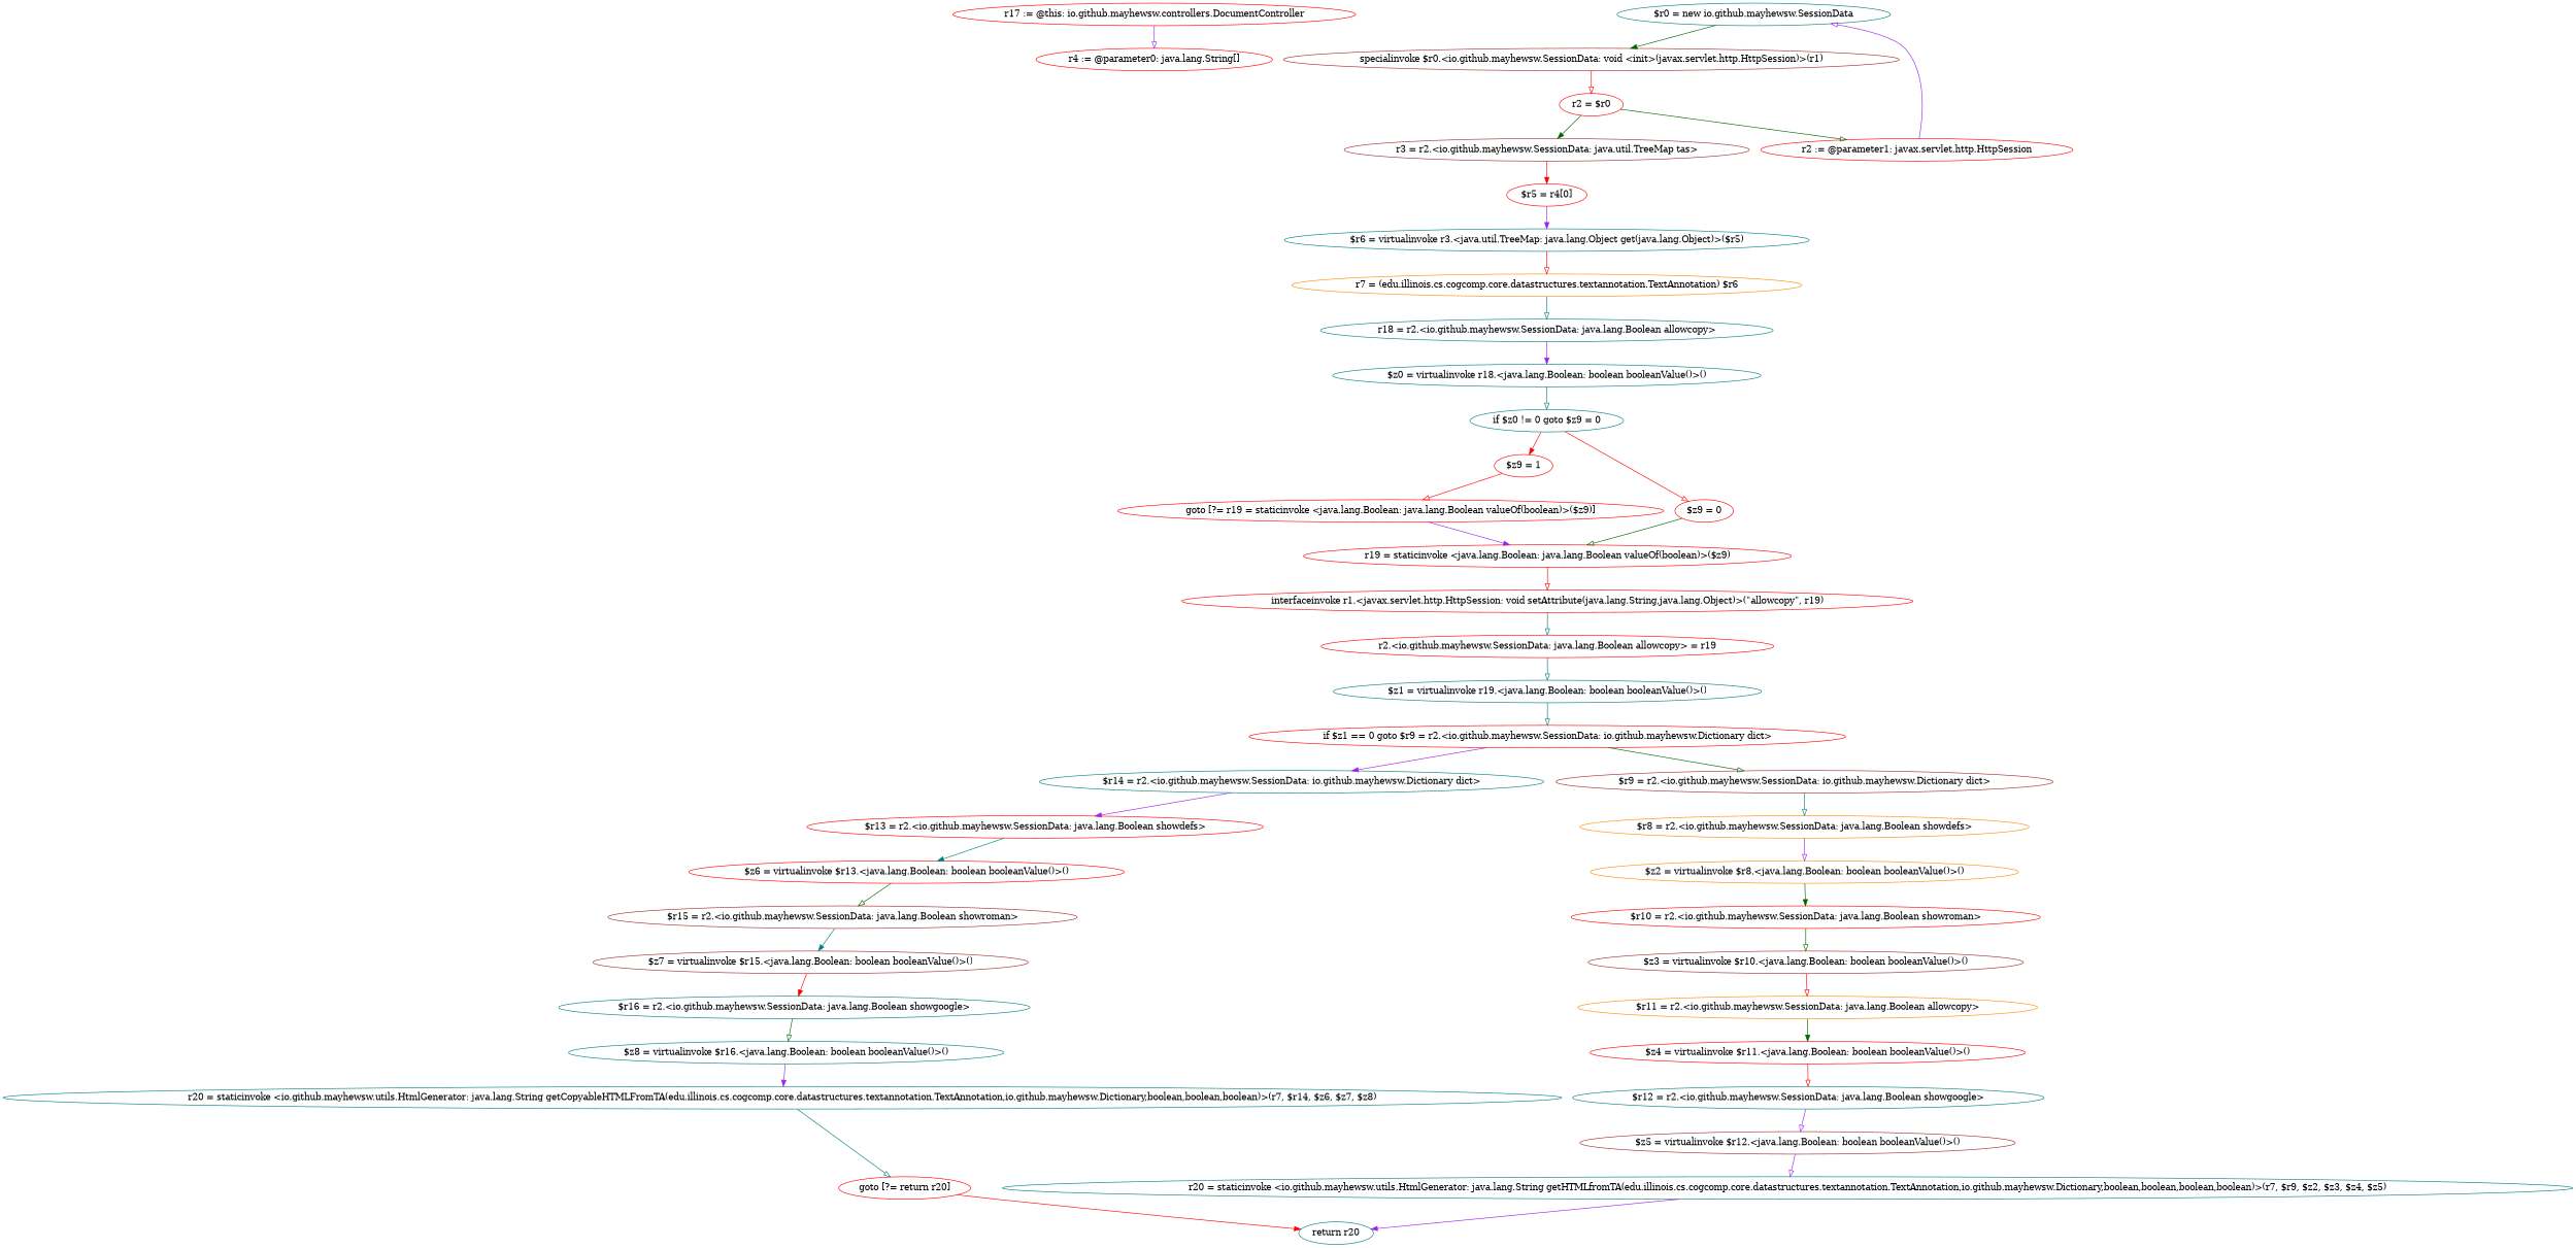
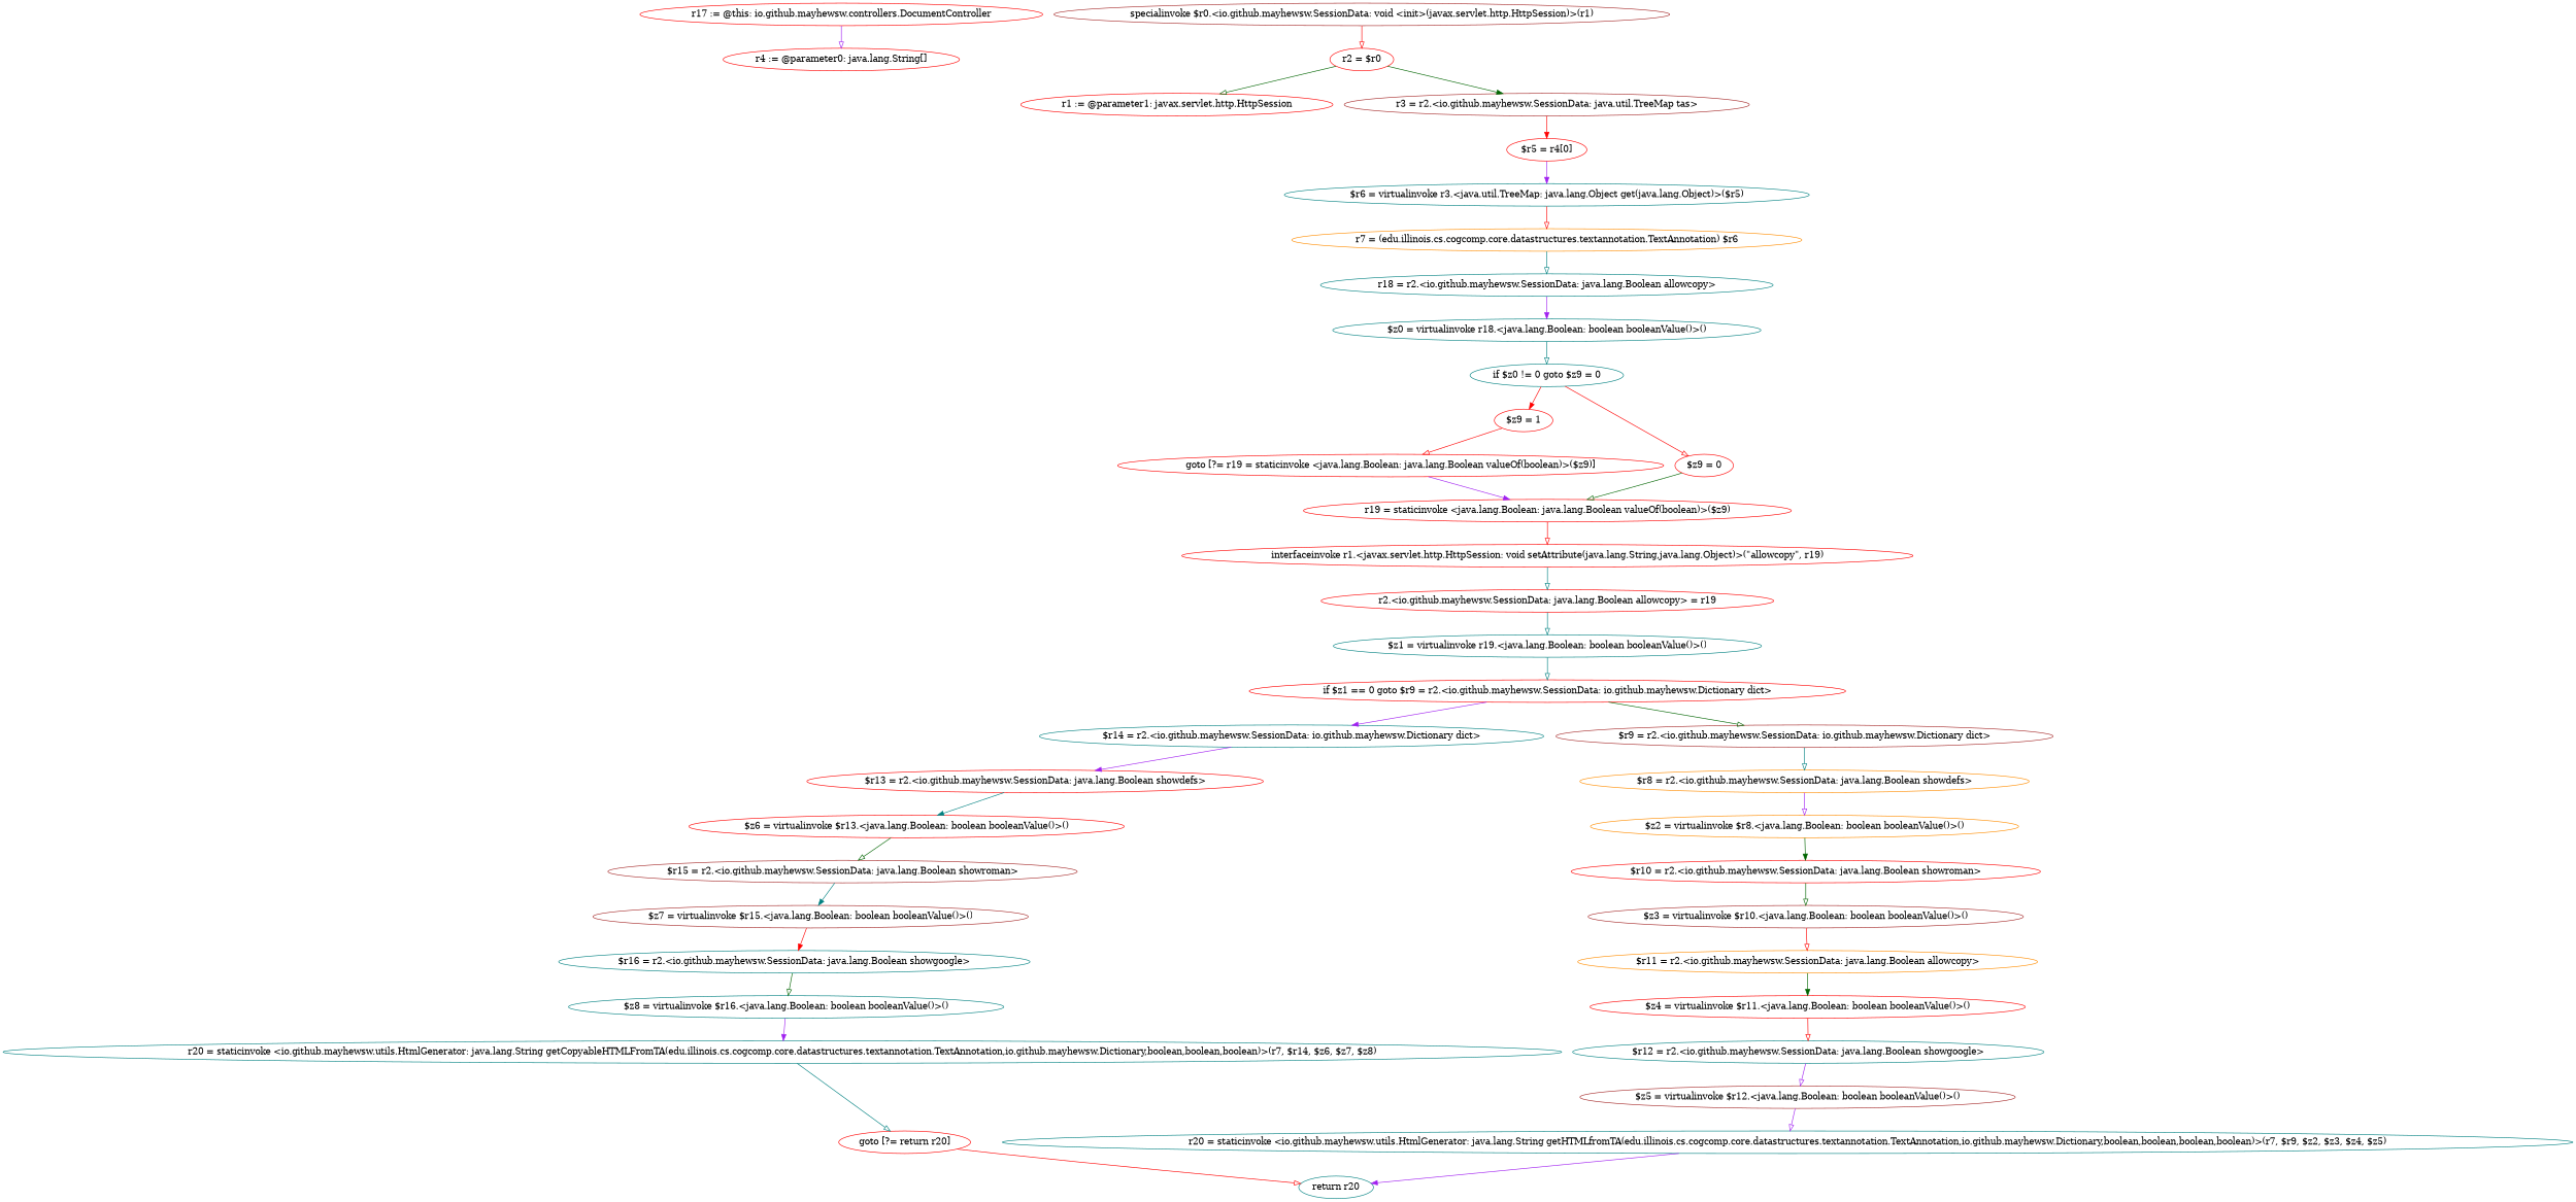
  digraph {
    node [color=red]
    edge [arrowhead=onormal color=purple]
    "r17 := @this: io.github.mayhewsw.controllers.DocumentController"
    "r4 := @parameter0: java.lang.String[]"
-   "$r0 = new io.github.mayhewsw.SessionData" [color=teal]
-   "r1 := @parameter1: javax.servlet.http.HttpSession" [label="r2 := @parameter1: javax.servlet.http.HttpSession"]
+   "r1 := @parameter1: javax.servlet.http.HttpSession"
    "specialinvoke $r0.<io.github.mayhewsw.SessionData: void <init>(javax.servlet.http.HttpSession)>(r1)" [color=brown]
    "r2 = $r0"
    "r3 = r2.<io.github.mayhewsw.SessionData: java.util.TreeMap tas>" [color=brown]
    "$r5 = r4[0]"
    "$r6 = virtualinvoke r3.<java.util.TreeMap: java.lang.Object get(java.lang.Object)>($r5)" [color=teal]
    "r7 = (edu.illinois.cs.cogcomp.core.datastructures.textannotation.TextAnnotation) $r6" [color=darkorange]
    "r18 = r2.<io.github.mayhewsw.SessionData: java.lang.Boolean allowcopy>" [color=teal]
    "$z0 = virtualinvoke r18.<java.lang.Boolean: boolean booleanValue()>()" [color=teal]
    "if $z0 != 0 goto $z9 = 0" [color=teal]
    "$z9 = 1"
    "$z9 = 0"
    "goto [?= r19 = staticinvoke <java.lang.Boolean: java.lang.Boolean valueOf(boolean)>($z9)]"
    "r19 = staticinvoke <java.lang.Boolean: java.lang.Boolean valueOf(boolean)>($z9)"
    "interfaceinvoke r1.<javax.servlet.http.HttpSession: void setAttribute(java.lang.String,java.lang.Object)>(\"allowcopy\", r19)"
    "r2.<io.github.mayhewsw.SessionData: java.lang.Boolean allowcopy> = r19"
    "$z1 = virtualinvoke r19.<java.lang.Boolean: boolean booleanValue()>()" [color=teal]
    "if $z1 == 0 goto $r9 = r2.<io.github.mayhewsw.SessionData: io.github.mayhewsw.Dictionary dict>"
    "$r14 = r2.<io.github.mayhewsw.SessionData: io.github.mayhewsw.Dictionary dict>" [color=teal]
    "$r9 = r2.<io.github.mayhewsw.SessionData: io.github.mayhewsw.Dictionary dict>" [color=brown]
    "$r13 = r2.<io.github.mayhewsw.SessionData: java.lang.Boolean showdefs>"
    "$r8 = r2.<io.github.mayhewsw.SessionData: java.lang.Boolean showdefs>" [color=darkorange]
    "$z6 = virtualinvoke $r13.<java.lang.Boolean: boolean booleanValue()>()"
    "$r15 = r2.<io.github.mayhewsw.SessionData: java.lang.Boolean showroman>" [color=brown]
    "$z7 = virtualinvoke $r15.<java.lang.Boolean: boolean booleanValue()>()" [color=brown]
    "$r16 = r2.<io.github.mayhewsw.SessionData: java.lang.Boolean showgoogle>" [color=teal]
    "$z8 = virtualinvoke $r16.<java.lang.Boolean: boolean booleanValue()>()" [color=teal]
    "r20 = staticinvoke <io.github.mayhewsw.utils.HtmlGenerator: java.lang.String getCopyableHTMLFromTA(edu.illinois.cs.cogcomp.core.datastructures.textannotation.TextAnnotation,io.github.mayhewsw.Dictionary,boolean,boolean,boolean)>(r7, $r14, $z6, $z7, $z8)" [color=teal]
    "goto [?= return r20]"
    "return r20" [color=teal]
    "$z2 = virtualinvoke $r8.<java.lang.Boolean: boolean booleanValue()>()" [color=darkorange]
    "$r10 = r2.<io.github.mayhewsw.SessionData: java.lang.Boolean showroman>"
    "$z3 = virtualinvoke $r10.<java.lang.Boolean: boolean booleanValue()>()" [color=brown]
    "$r11 = r2.<io.github.mayhewsw.SessionData: java.lang.Boolean allowcopy>" [color=darkorange]
    "$z4 = virtualinvoke $r11.<java.lang.Boolean: boolean booleanValue()>()"
    "$r12 = r2.<io.github.mayhewsw.SessionData: java.lang.Boolean showgoogle>" [color=teal]
    "$z5 = virtualinvoke $r12.<java.lang.Boolean: boolean booleanValue()>()" [color=brown]
    "r20 = staticinvoke <io.github.mayhewsw.utils.HtmlGenerator: java.lang.String getHTMLfromTA(edu.illinois.cs.cogcomp.core.datastructures.textannotation.TextAnnotation,io.github.mayhewsw.Dictionary,boolean,boolean,boolean,boolean)>(r7, $r9, $z2, $z3, $z4, $z5)" [color=teal]
    "r17 := @this: io.github.mayhewsw.controllers.DocumentController" -> "r4 := @parameter0: java.lang.String[]"
-   "$r0 = new io.github.mayhewsw.SessionData" -> "specialinvoke $r0.<io.github.mayhewsw.SessionData: void <init>(javax.servlet.http.HttpSession)>(r1)" [arrowhead=normal color=darkgreen]
-   "r1 := @parameter1: javax.servlet.http.HttpSession" -> "$r0 = new io.github.mayhewsw.SessionData"
    "specialinvoke $r0.<io.github.mayhewsw.SessionData: void <init>(javax.servlet.http.HttpSession)>(r1)" -> "r2 = $r0" [color=red]
    "r2 = $r0" -> "r1 := @parameter1: javax.servlet.http.HttpSession" [color=darkgreen]
    "r2 = $r0" -> "r3 = r2.<io.github.mayhewsw.SessionData: java.util.TreeMap tas>" [arrowhead=normal color=darkgreen]
    "r3 = r2.<io.github.mayhewsw.SessionData: java.util.TreeMap tas>" -> "$r5 = r4[0]" [arrowhead=normal color=red]
    "$r5 = r4[0]" -> "$r6 = virtualinvoke r3.<java.util.TreeMap: java.lang.Object get(java.lang.Object)>($r5)" [arrowhead=normal]
    "$r6 = virtualinvoke r3.<java.util.TreeMap: java.lang.Object get(java.lang.Object)>($r5)" -> "r7 = (edu.illinois.cs.cogcomp.core.datastructures.textannotation.TextAnnotation) $r6" [color=red]
    "r7 = (edu.illinois.cs.cogcomp.core.datastructures.textannotation.TextAnnotation) $r6" -> "r18 = r2.<io.github.mayhewsw.SessionData: java.lang.Boolean allowcopy>" [color=teal]
    "r18 = r2.<io.github.mayhewsw.SessionData: java.lang.Boolean allowcopy>" -> "$z0 = virtualinvoke r18.<java.lang.Boolean: boolean booleanValue()>()" [arrowhead=normal]
    "$z0 = virtualinvoke r18.<java.lang.Boolean: boolean booleanValue()>()" -> "if $z0 != 0 goto $z9 = 0" [color=teal]
    "if $z0 != 0 goto $z9 = 0" -> "$z9 = 1" [arrowhead=normal color=red]
    "if $z0 != 0 goto $z9 = 0" -> "$z9 = 0" [color=red]
    "$z9 = 1" -> "goto [?= r19 = staticinvoke <java.lang.Boolean: java.lang.Boolean valueOf(boolean)>($z9)]" [color=red]
    "$z9 = 0" -> "r19 = staticinvoke <java.lang.Boolean: java.lang.Boolean valueOf(boolean)>($z9)" [color=darkgreen]
    "goto [?= r19 = staticinvoke <java.lang.Boolean: java.lang.Boolean valueOf(boolean)>($z9)]" -> "r19 = staticinvoke <java.lang.Boolean: java.lang.Boolean valueOf(boolean)>($z9)" [arrowhead=normal]
    "r19 = staticinvoke <java.lang.Boolean: java.lang.Boolean valueOf(boolean)>($z9)" -> "interfaceinvoke r1.<javax.servlet.http.HttpSession: void setAttribute(java.lang.String,java.lang.Object)>(\"allowcopy\", r19)" [color=red]
    "interfaceinvoke r1.<javax.servlet.http.HttpSession: void setAttribute(java.lang.String,java.lang.Object)>(\"allowcopy\", r19)" -> "r2.<io.github.mayhewsw.SessionData: java.lang.Boolean allowcopy> = r19" [color=teal]
    "r2.<io.github.mayhewsw.SessionData: java.lang.Boolean allowcopy> = r19" -> "$z1 = virtualinvoke r19.<java.lang.Boolean: boolean booleanValue()>()" [color=teal]
    "$z1 = virtualinvoke r19.<java.lang.Boolean: boolean booleanValue()>()" -> "if $z1 == 0 goto $r9 = r2.<io.github.mayhewsw.SessionData: io.github.mayhewsw.Dictionary dict>" [color=teal]
    "if $z1 == 0 goto $r9 = r2.<io.github.mayhewsw.SessionData: io.github.mayhewsw.Dictionary dict>" -> "$r14 = r2.<io.github.mayhewsw.SessionData: io.github.mayhewsw.Dictionary dict>" [arrowhead=normal]
    "if $z1 == 0 goto $r9 = r2.<io.github.mayhewsw.SessionData: io.github.mayhewsw.Dictionary dict>" -> "$r9 = r2.<io.github.mayhewsw.SessionData: io.github.mayhewsw.Dictionary dict>" [color=darkgreen]
    "$r14 = r2.<io.github.mayhewsw.SessionData: io.github.mayhewsw.Dictionary dict>" -> "$r13 = r2.<io.github.mayhewsw.SessionData: java.lang.Boolean showdefs>" [arrowhead=normal]
    "$r9 = r2.<io.github.mayhewsw.SessionData: io.github.mayhewsw.Dictionary dict>" -> "$r8 = r2.<io.github.mayhewsw.SessionData: java.lang.Boolean showdefs>" [color=teal]
    "$r13 = r2.<io.github.mayhewsw.SessionData: java.lang.Boolean showdefs>" -> "$z6 = virtualinvoke $r13.<java.lang.Boolean: boolean booleanValue()>()" [arrowhead=normal color=teal]
    "$r8 = r2.<io.github.mayhewsw.SessionData: java.lang.Boolean showdefs>" -> "$z2 = virtualinvoke $r8.<java.lang.Boolean: boolean booleanValue()>()"
    "$z6 = virtualinvoke $r13.<java.lang.Boolean: boolean booleanValue()>()" -> "$r15 = r2.<io.github.mayhewsw.SessionData: java.lang.Boolean showroman>" [color=darkgreen]
    "$r15 = r2.<io.github.mayhewsw.SessionData: java.lang.Boolean showroman>" -> "$z7 = virtualinvoke $r15.<java.lang.Boolean: boolean booleanValue()>()" [arrowhead=normal color=teal]
    "$z7 = virtualinvoke $r15.<java.lang.Boolean: boolean booleanValue()>()" -> "$r16 = r2.<io.github.mayhewsw.SessionData: java.lang.Boolean showgoogle>" [arrowhead=normal color=red]
    "$r16 = r2.<io.github.mayhewsw.SessionData: java.lang.Boolean showgoogle>" -> "$z8 = virtualinvoke $r16.<java.lang.Boolean: boolean booleanValue()>()" [color=darkgreen]
    "$z8 = virtualinvoke $r16.<java.lang.Boolean: boolean booleanValue()>()" -> "r20 = staticinvoke <io.github.mayhewsw.utils.HtmlGenerator: java.lang.String getCopyableHTMLFromTA(edu.illinois.cs.cogcomp.core.datastructures.textannotation.TextAnnotation,io.github.mayhewsw.Dictionary,boolean,boolean,boolean)>(r7, $r14, $z6, $z7, $z8)" [arrowhead=normal]
    "r20 = staticinvoke <io.github.mayhewsw.utils.HtmlGenerator: java.lang.String getCopyableHTMLFromTA(edu.illinois.cs.cogcomp.core.datastructures.textannotation.TextAnnotation,io.github.mayhewsw.Dictionary,boolean,boolean,boolean)>(r7, $r14, $z6, $z7, $z8)" -> "goto [?= return r20]" [color=teal]
-   "goto [?= return r20]" -> "return r20" [arrowhead=normal color=red]
+   "goto [?= return r20]" -> "return r20" [color=red]
    "$z2 = virtualinvoke $r8.<java.lang.Boolean: boolean booleanValue()>()" -> "$r10 = r2.<io.github.mayhewsw.SessionData: java.lang.Boolean showroman>" [arrowhead=normal color=darkgreen]
    "$r10 = r2.<io.github.mayhewsw.SessionData: java.lang.Boolean showroman>" -> "$z3 = virtualinvoke $r10.<java.lang.Boolean: boolean booleanValue()>()" [color=darkgreen]
    "$z3 = virtualinvoke $r10.<java.lang.Boolean: boolean booleanValue()>()" -> "$r11 = r2.<io.github.mayhewsw.SessionData: java.lang.Boolean allowcopy>" [color=red]
    "$r11 = r2.<io.github.mayhewsw.SessionData: java.lang.Boolean allowcopy>" -> "$z4 = virtualinvoke $r11.<java.lang.Boolean: boolean booleanValue()>()" [arrowhead=normal color=darkgreen]
    "$z4 = virtualinvoke $r11.<java.lang.Boolean: boolean booleanValue()>()" -> "$r12 = r2.<io.github.mayhewsw.SessionData: java.lang.Boolean showgoogle>" [color=red]
    "$r12 = r2.<io.github.mayhewsw.SessionData: java.lang.Boolean showgoogle>" -> "$z5 = virtualinvoke $r12.<java.lang.Boolean: boolean booleanValue()>()"
    "$z5 = virtualinvoke $r12.<java.lang.Boolean: boolean booleanValue()>()" -> "r20 = staticinvoke <io.github.mayhewsw.utils.HtmlGenerator: java.lang.String getHTMLfromTA(edu.illinois.cs.cogcomp.core.datastructures.textannotation.TextAnnotation,io.github.mayhewsw.Dictionary,boolean,boolean,boolean,boolean)>(r7, $r9, $z2, $z3, $z4, $z5)"
    "r20 = staticinvoke <io.github.mayhewsw.utils.HtmlGenerator: java.lang.String getHTMLfromTA(edu.illinois.cs.cogcomp.core.datastructures.textannotation.TextAnnotation,io.github.mayhewsw.Dictionary,boolean,boolean,boolean,boolean)>(r7, $r9, $z2, $z3, $z4, $z5)" -> "return r20" [arrowhead=normal]
  }
